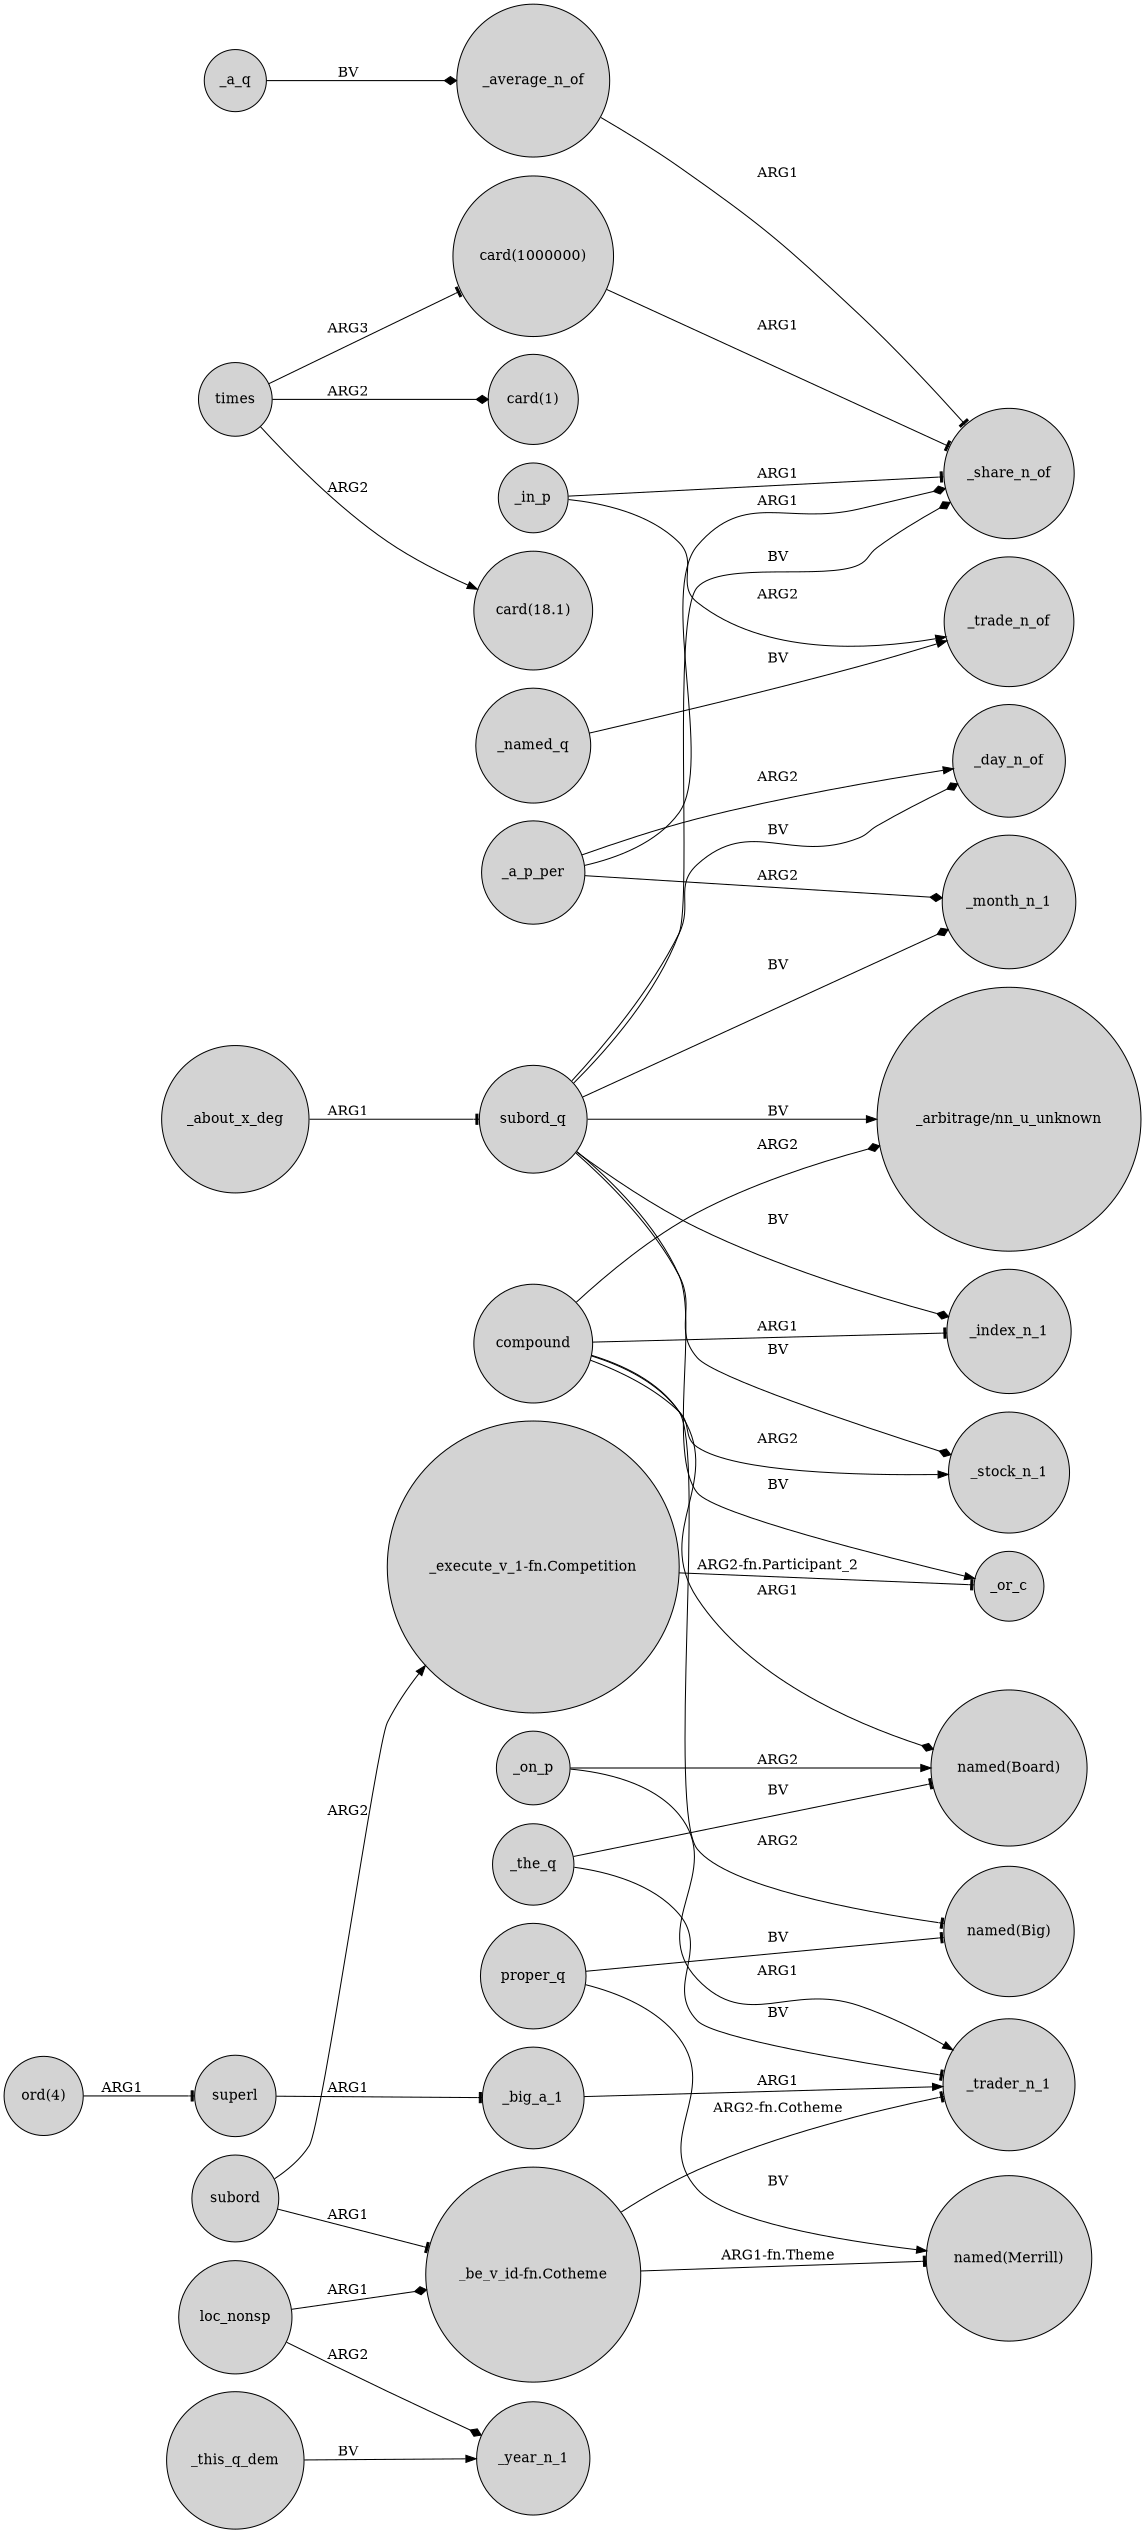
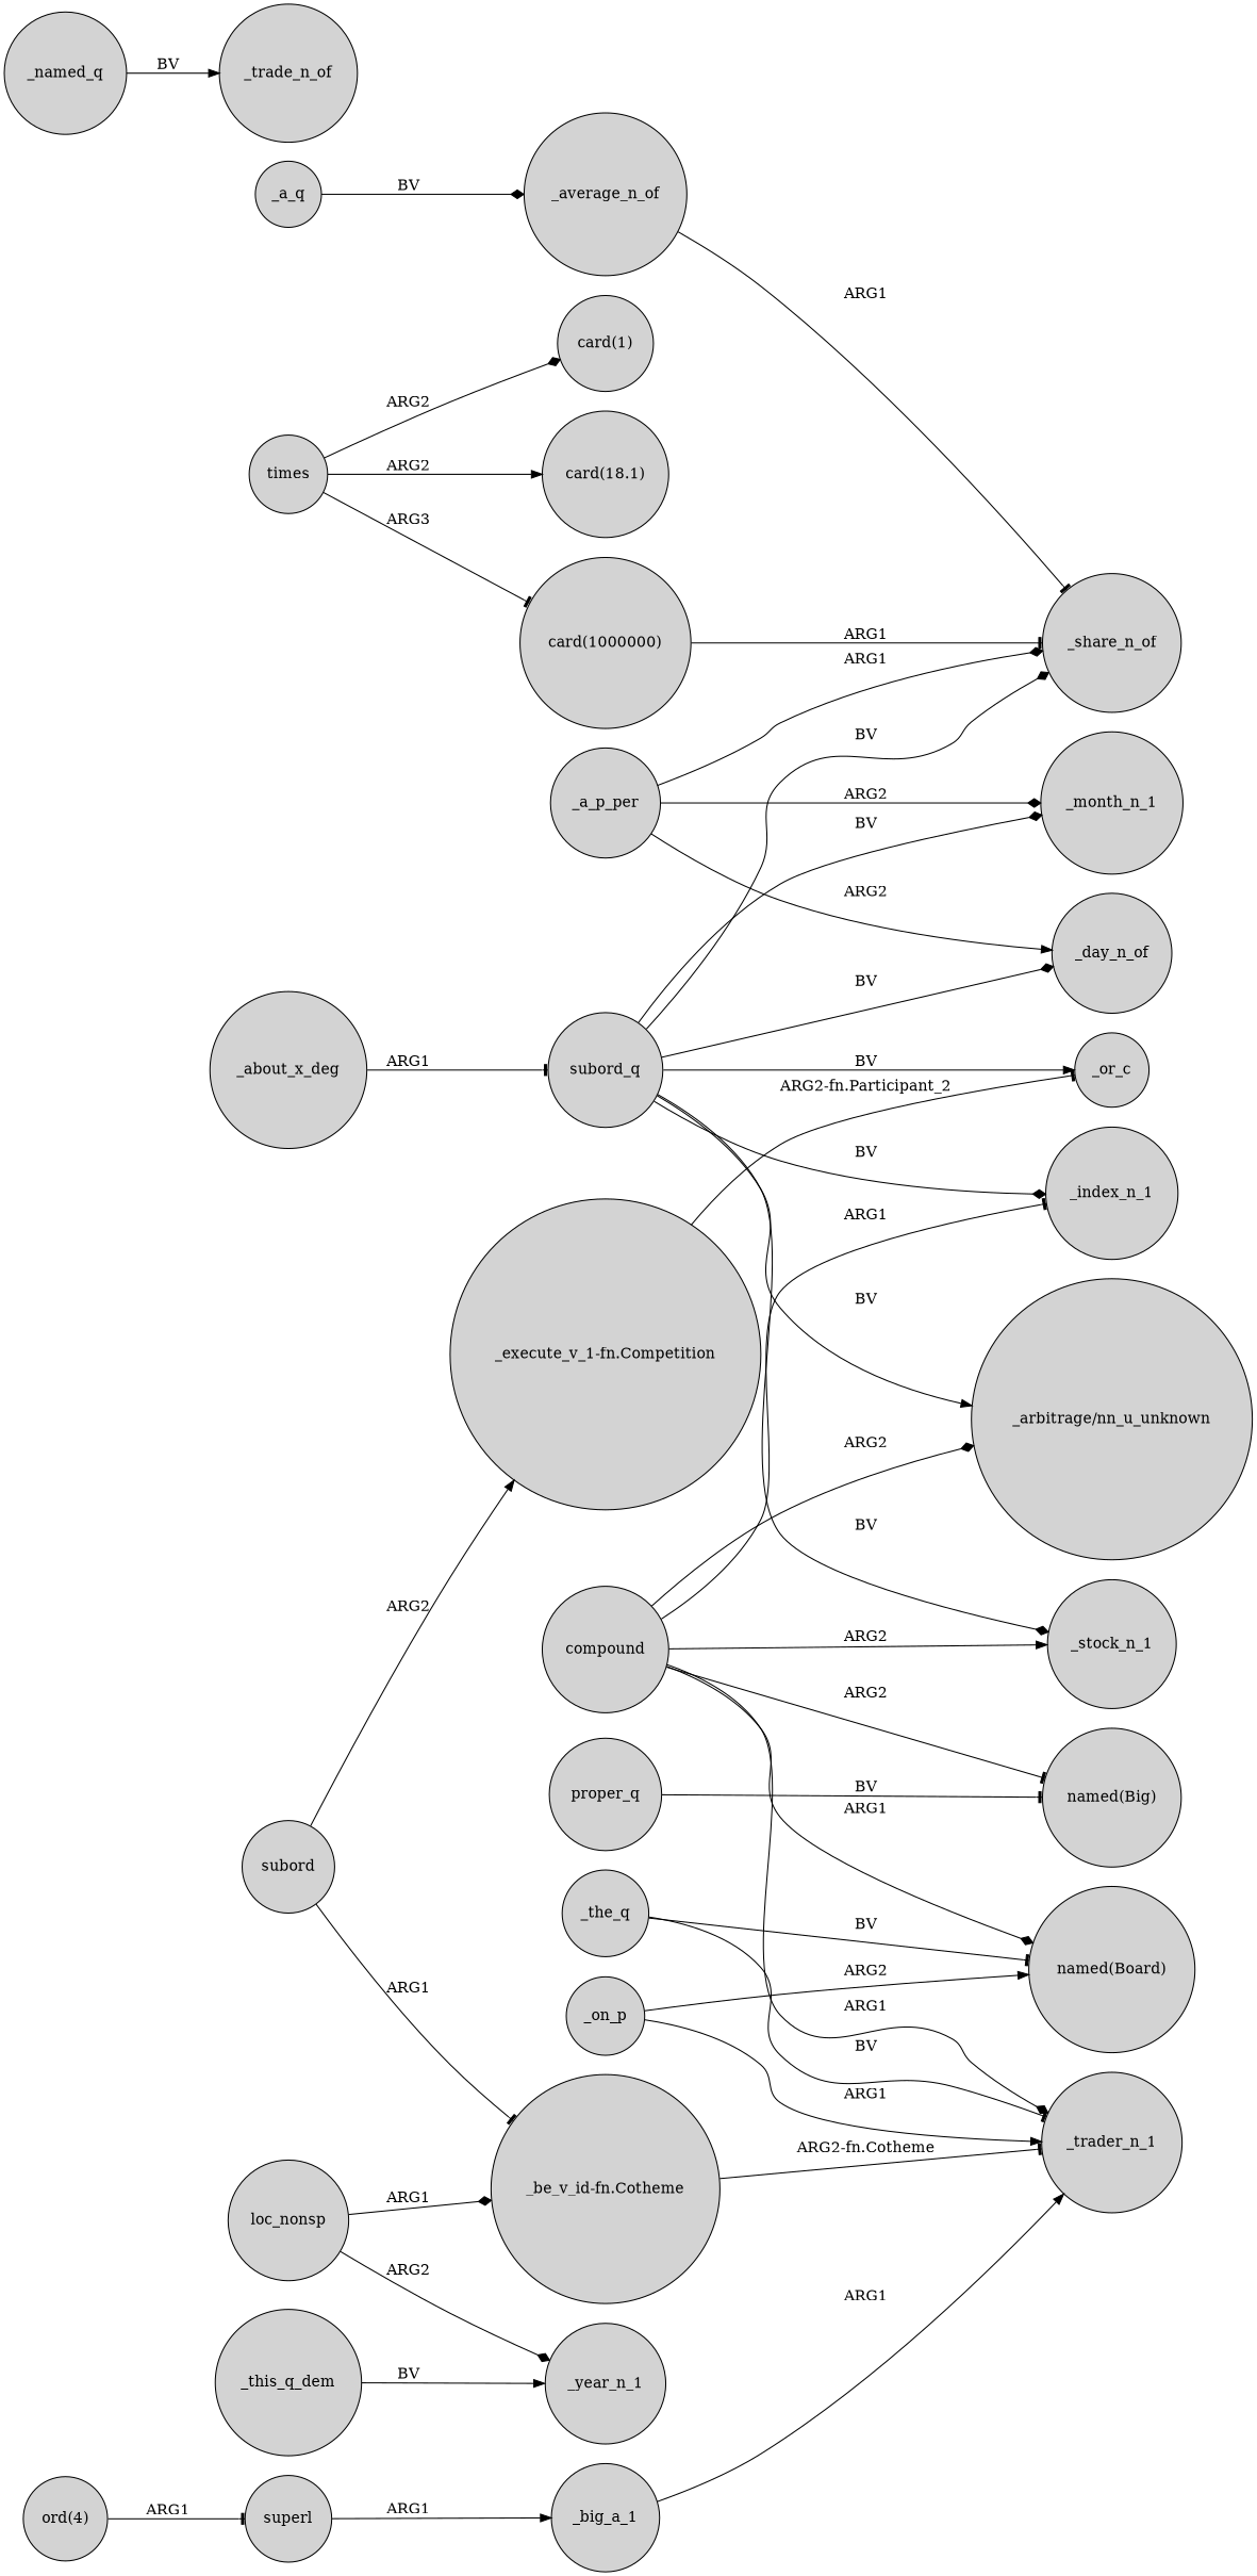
  digraph {
    rankdir=LR
    node [shape=circle style=filled]
    edge [arrowhead=tee]
    n1 [label=subord_q]
    _month_n_1
    _day_n_of
    _share_n_of
    "_arbitrage/nn_u_unknown"
    _index_n_1
    _or_c
    _stock_n_1
    _the_q
    "named(Board)"
    _trader_n_1
    _big_a_1
    _a_p_per
-   _in_p
    _trade_n_of
    _on_p
    proper_q
-   "named(Merrill)"
    "named(Big)"
    compound
    subord
    "_be_v_id-fn.Cotheme"
    "_execute_v_1-fn.Competition"
    times
    "card(1000000)"
    "card(1)"
    "card(18.1)"
    loc_nonsp
    _year_n_1
    _about_x_deg
    _average_n_of
    "ord(4)"
    superl
    n34 [label=_named_q]
    _this_q_dem
    _a_q
    n1 -> _month_n_1 [arrowhead=diamond label=BV]
    n1 -> _day_n_of [arrowhead=diamond label=BV]
    n1 -> _share_n_of [arrowhead=diamond label=BV]
    n1 -> "_arbitrage/nn_u_unknown" [arrowhead=normal label=BV]
    n1 -> _index_n_1 [arrowhead=diamond label=BV]
    n1 -> _or_c [arrowhead=normal label=BV]
    n1 -> _stock_n_1 [arrowhead=diamond label=BV]
    _the_q -> "named(Board)" [label=BV]
    _the_q -> _trader_n_1 [label=BV]
    _big_a_1 -> _trader_n_1 [arrowhead=normal label=ARG1]
    _a_p_per -> _month_n_1 [arrowhead=diamond label=ARG2]
    _a_p_per -> _day_n_of [arrowhead=normal label=ARG2]
    _a_p_per -> _share_n_of [arrowhead=diamond label=ARG1]
-   _in_p -> _share_n_of [label=ARG1]
-   _in_p -> _trade_n_of [arrowhead=normal label=ARG2]
    _on_p -> "named(Board)" [arrowhead=normal label=ARG2]
    _on_p -> _trader_n_1 [arrowhead=normal label=ARG1]
-   proper_q -> "named(Merrill)" [arrowhead=normal label=BV]
    proper_q -> "named(Big)" [label=BV]
    compound -> "_arbitrage/nn_u_unknown" [arrowhead=diamond label=ARG2]
    compound -> _index_n_1 [label=ARG1]
    compound -> _stock_n_1 [arrowhead=normal label=ARG2]
    compound -> "named(Board)" [arrowhead=diamond label=ARG1]
+   compound -> _trader_n_1 [arrowhead=diamond label=ARG1]
    compound -> "named(Big)" [label=ARG2]
    subord -> "_be_v_id-fn.Cotheme" [label=ARG1]
    subord -> "_execute_v_1-fn.Competition" [arrowhead=normal label=ARG2]
    "_be_v_id-fn.Cotheme" -> _trader_n_1 [label="ARG2-fn.Cotheme"]
-   "_be_v_id-fn.Cotheme" -> "named(Merrill)" [label="ARG1-fn.Theme"]
    "_execute_v_1-fn.Competition" -> _or_c [label="ARG2-fn.Participant_2"]
    times -> "card(1000000)" [label=ARG3]
    times -> "card(1)" [arrowhead=diamond label=ARG2]
    times -> "card(18.1)" [arrowhead=normal label=ARG2]
    "card(1000000)" -> _share_n_of [label=ARG1]
    loc_nonsp -> "_be_v_id-fn.Cotheme" [arrowhead=diamond label=ARG1]
    loc_nonsp -> _year_n_1 [arrowhead=diamond label=ARG2]
    _about_x_deg -> n1 [label=ARG1]
    _average_n_of -> _share_n_of [label=ARG1]
    "ord(4)" -> superl [label=ARG1]
-   superl -> _big_a_1 [label=ARG1]
+   superl -> _big_a_1 [arrowhead=normal label=ARG1]
    n34 -> _trade_n_of [arrowhead=normal label=BV]
    _this_q_dem -> _year_n_1 [arrowhead=normal label=BV]
    _a_q -> _average_n_of [arrowhead=diamond label=BV]
  }
